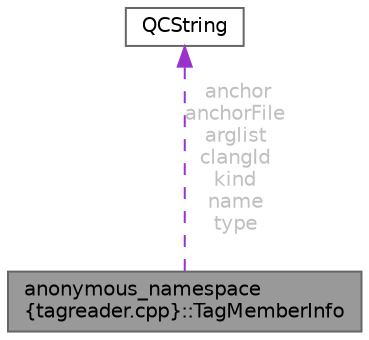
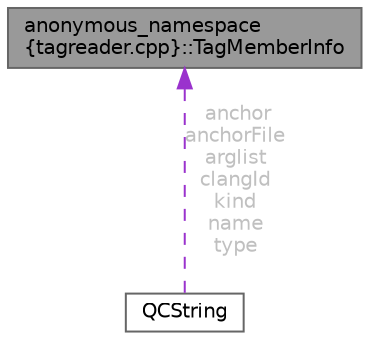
  digraph {
    node [color=gray40 fontname=Helvetica fontsize=10 shape=box style=filled]
    n1 [fillcolor=grey60 fontcolor=black height=0.2 label="anonymous_namespace\l\{tagreader.cpp\}::TagMemberInfo" width=0.4]
    n2 [fillcolor=white height=0.2 label=QCString width=0.4]
-   n2 -> n1 [color=darkorchid3 dir=back fontcolor=grey fontname=Helvetica fontsize=10 label=" anchor\nanchorFile\narglist\nclangId\nkind\nname\ntype" labelfontname=Helvetica labelfontsize=10 style=dashed]
+   n1 -> n2 [color=darkorchid3 dir=back fontcolor=grey fontname=Helvetica fontsize=10 label=" anchor\nanchorFile\narglist\nclangId\nkind\nname\ntype" labelfontname=Helvetica labelfontsize=10 style=dashed]
  }
